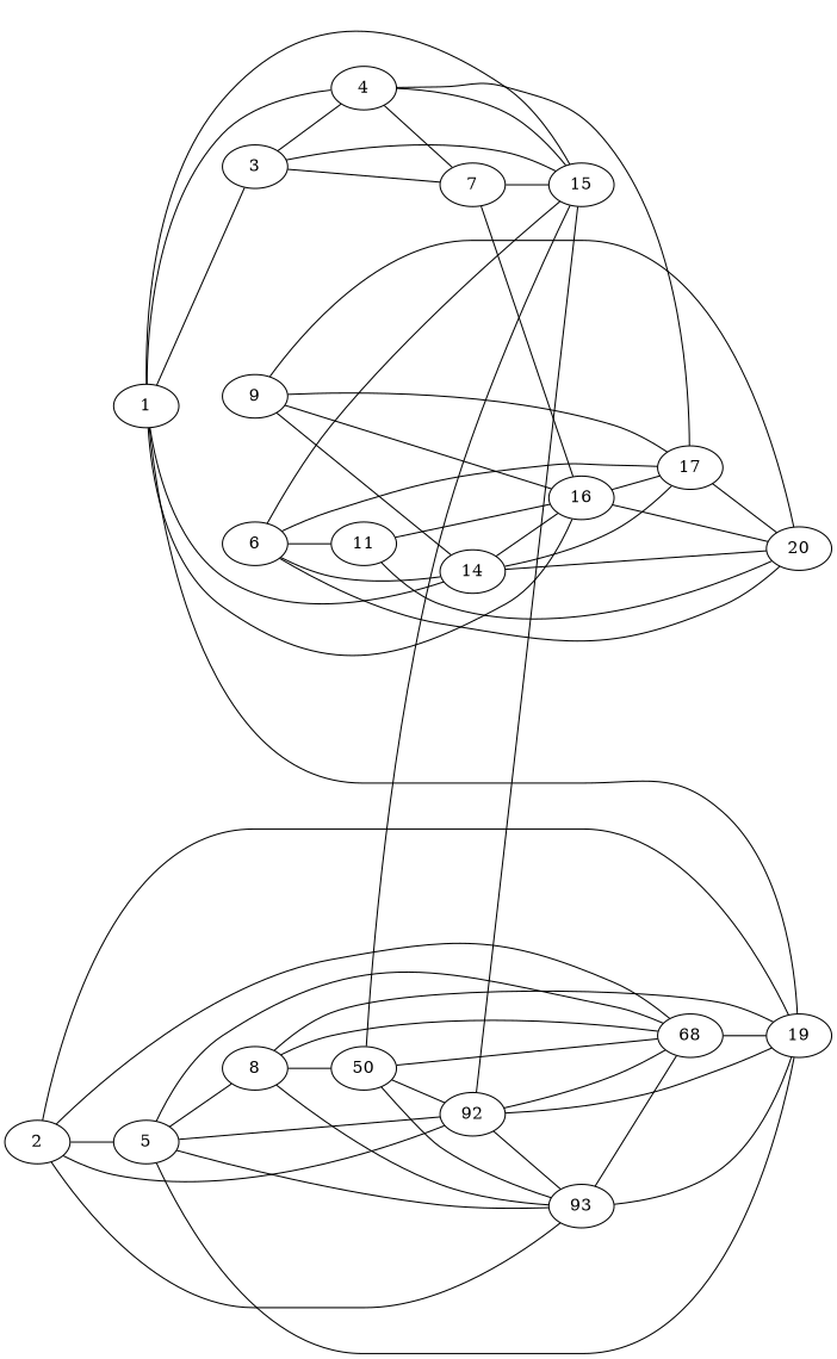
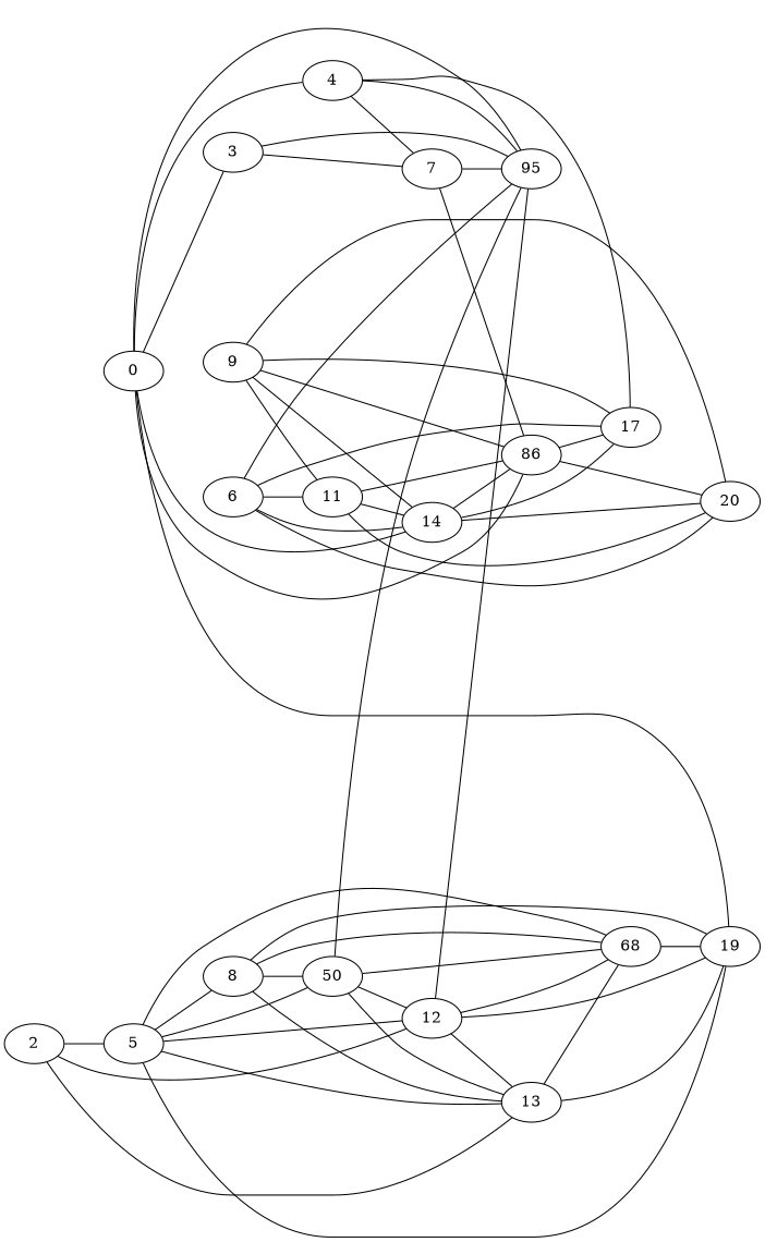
  graph {
    rankdir=LR
-   1
+   1 [label=0]
    3
    4
    14
-   15
-   16
+   15 [label=95]
+   16 [label=86]
    19
    7
    17
    20
    2
    5
-   12 [label=92]
-   13 [label=93]
+   12
+   13
    n15 [label=68]
    8
    n17 [label=50]
    6
    11
    9
    1 -- 3
    1 -- 4
    1 -- 14
    1 -- 15
    1 -- 16
    1 -- 19
-   3 -- 4
    3 -- 15
    3 -- 7
    4 -- 15
    4 -- 7
    4 -- 17
    14 -- 16
    14 -- 17
    14 -- 20
    16 -- 17
    16 -- 20
    7 -- 15
    7 -- 16
-   17 -- 20
-   2 -- 19
    2 -- 5
    2 -- 12
    2 -- 13
-   2 -- n15
    5 -- 19
    5 -- 12
    5 -- 13
    5 -- n15
    5 -- 8
+   5 -- n17
    12 -- 15
    12 -- 19
    12 -- 13
    12 -- n15
    13 -- 19
    13 -- n15
    n15 -- 19
    8 -- 19
    8 -- 13
    8 -- n15
    8 -- n17
    n17 -- 15
    n17 -- 12
    n17 -- 13
    n17 -- n15
    6 -- 14
    6 -- 15
    6 -- 17
    6 -- 20
    6 -- 11
+   11 -- 14
    11 -- 16
    11 -- 20
    9 -- 14
    9 -- 16
    9 -- 17
    9 -- 20
+   9 -- 11
  }
